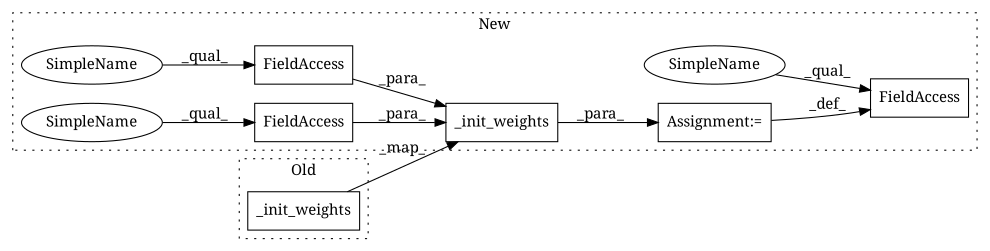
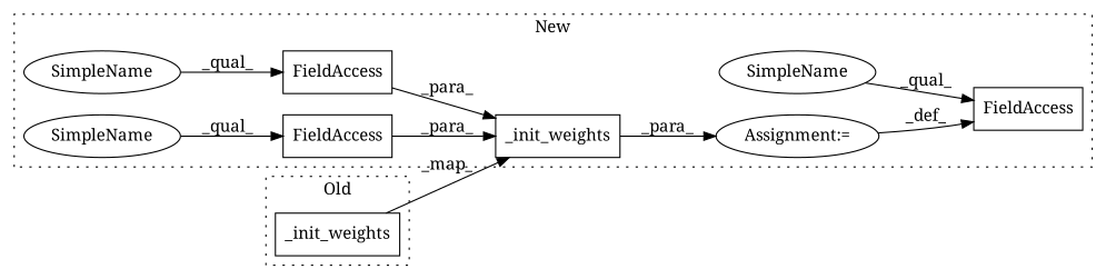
  digraph {
    rankdir=LR
    fontname="Noto Serif"
    node [a=22 l=4 s=947 shape=box fontname="Noto Serif"]
    edge [fontname="Noto Serif"]
    n1 [a=32 l="14,1" label=_init_weights s="894,963"]
    n2 [l=16 label=FieldAccess]
    n3 [l=21 label=FieldAccess s=925]
-   n4 [a=7 l=1 label="Assignment:=" s=888]
+   n4 [a=7 l=1 label="Assignment:=" s=888 shape=ellipse]
    n5 [l=7 label=FieldAccess s=881]
    n6 [a=42 label=SimpleName s=881 shape=ellipse]
    n7 [a=42 label=SimpleName s=925 shape=ellipse]
    n8 [a=42 label=SimpleName shape=ellipse]
    n9 [a=32 l="14,1" label=_init_weights s="888,918"]
    subgraph cluster_1 {
      label=New
      style=dotted
      n1
      n2
      n3
      n4
      n5
      n6
      n7
      n8
    }
    subgraph cluster_2 {
      label=Old
      style=dotted
      n9
    }
    n1 -> n4 [label=_para_]
    n2 -> n1 [label=_para_]
    n3 -> n1 [label=_para_]
    n4 -> n5 [label=_def_]
    n6 -> n5 [label=_qual_]
    n7 -> n3 [label=_qual_]
    n8 -> n2 [label=_qual_]
    n9 -> n1 [label=_map_]
  }
